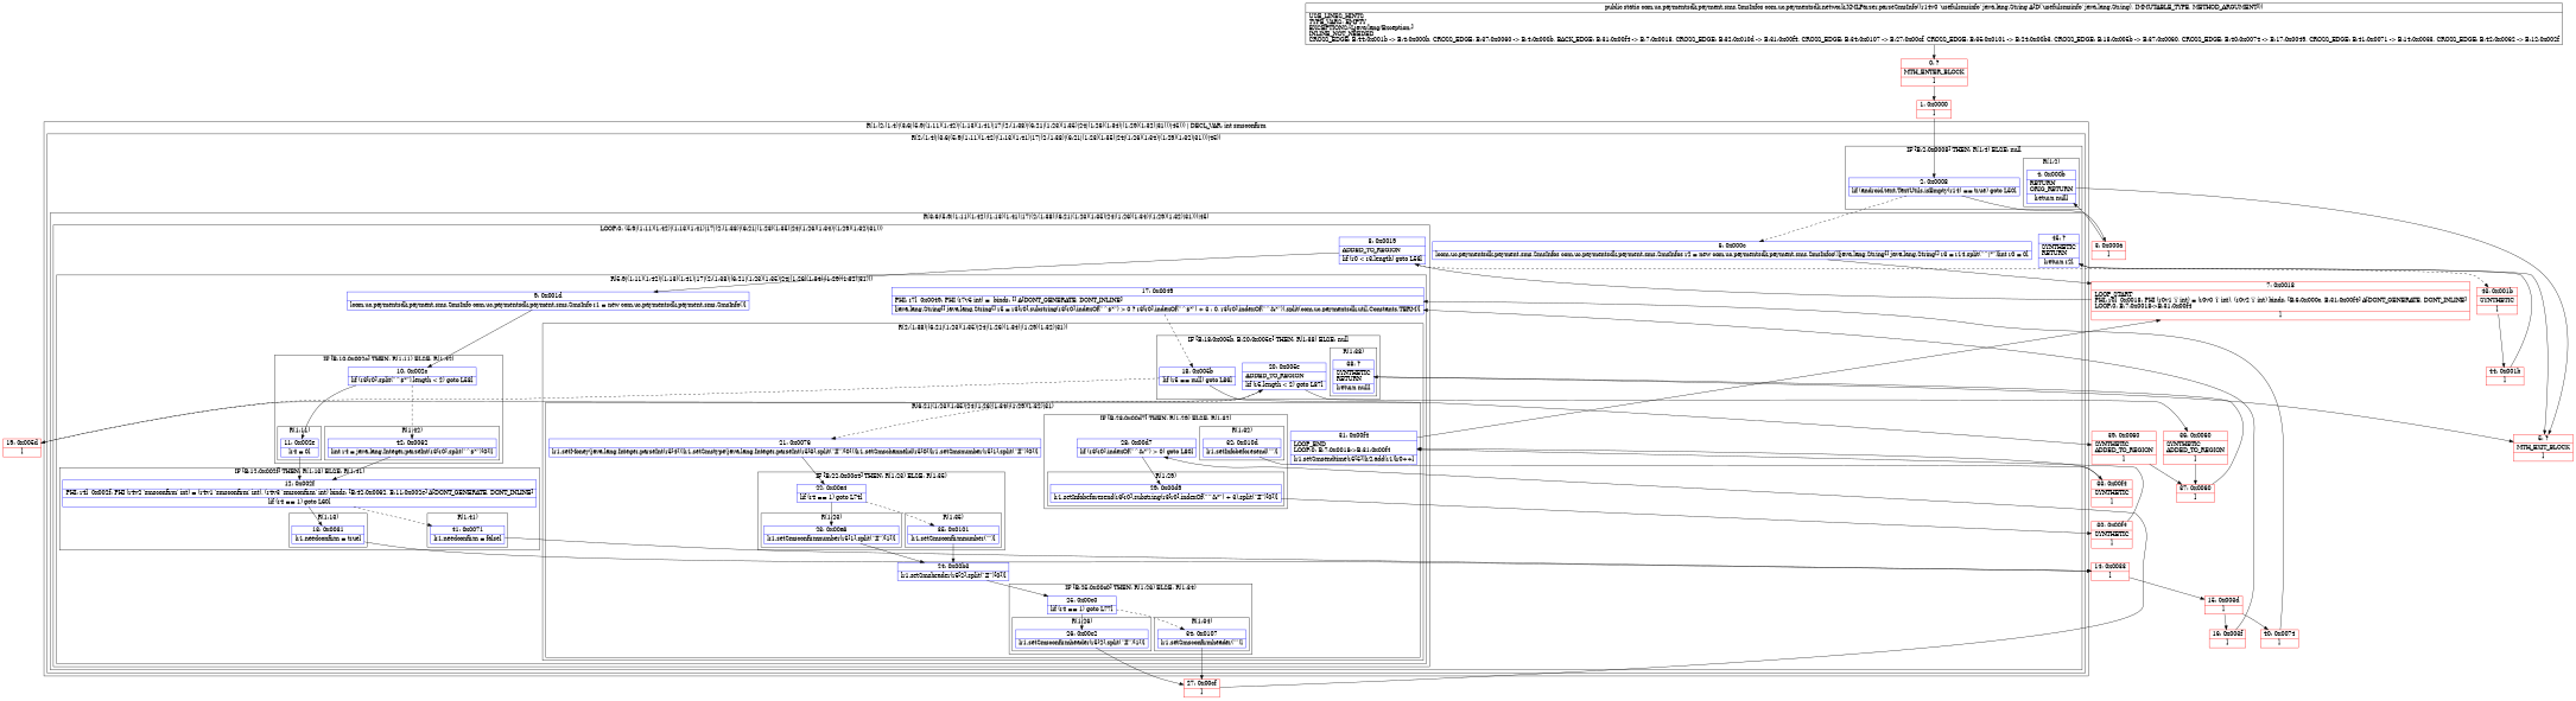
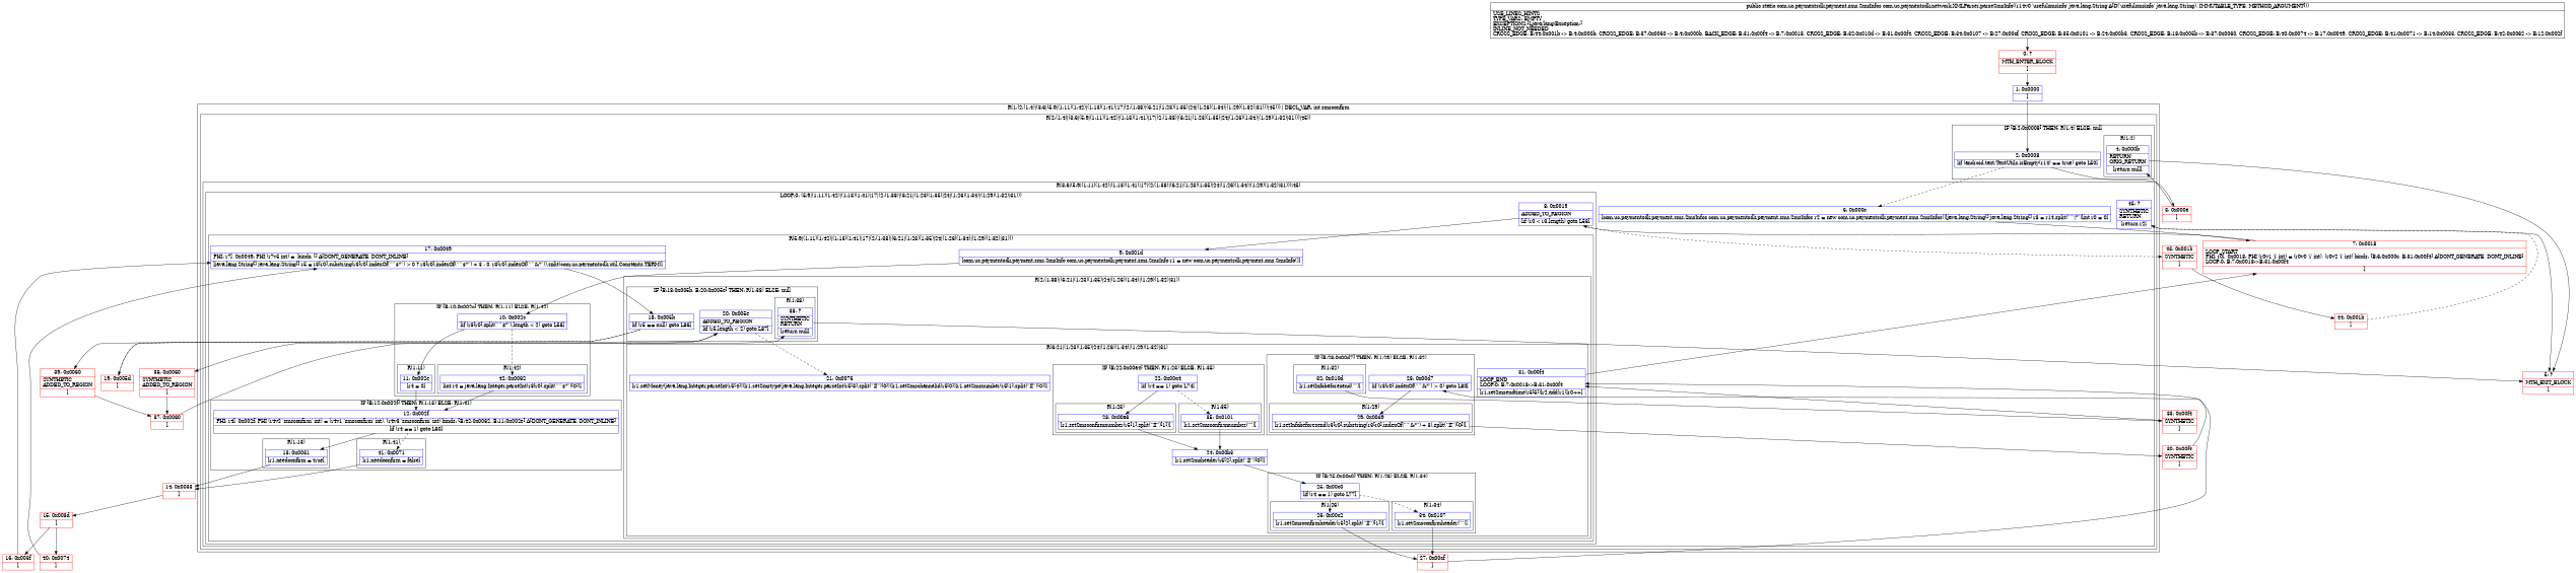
  digraph {
    node [color=blue shape=record]
    n1 [label="{4\:\ 0x000b|RETURN\lORIG_RETURN\l|lreturn nulll}"]
    n2 [label="{2\:\ 0x0008|lif (android.text.TextUtils.isEmpty(r14) == true) goto L50l}"]
    n3 [label="{11\:\ 0x002e|lr4 = 0l}"]
    n4 [label="{42\:\ 0x0062|lint r4 = java.lang.Integer.parseInt(r3[r0].split(\"^$*\")[0])l}"]
    n5 [label="{10\:\ 0x002c|lif (r3[r0].split(\"^$*\").length \< 2) goto L58l}"]
    n6 [label="{13\:\ 0x0031|lr1.needconfirm = truel}"]
    n7 [label="{41\:\ 0x0071|lr1.needconfirm = falsel}"]
    n8 [label="{12\:\ 0x002f|PHI: r4l  0x002f: PHI (r4v2 'smsconfirm' int) = (r4v1 'smsconfirm' int), (r4v3 'smsconfirm' int) binds: [B:42:0x0062, B:11:0x002e] A[DONT_GENERATE, DONT_INLINE]\l|lif (r4 == 1) goto L60l}"]
    n9 [label="{38\:\ ?|SYNTHETIC\lRETURN\l|lreturn nulll}"]
    n10 [label="{18\:\ 0x005b|lif (r5 == null) goto L86l}"]
    n11 [label="{20\:\ 0x005e|ADDED_TO_REGION\l|lif (r5.length \< 2) goto L87l}"]
    n12 [label="{23\:\ 0x00a6|lr1.setSmsconfirmnumber(r5[1].split(\"#\")[1])l}"]
    n13 [label="{35\:\ 0x0101|lr1.setSmsconfirmnumber(\"\")l}"]
    n14 [label="{22\:\ 0x00a4|lif (r4 == 1) goto L74l}"]
    n15 [label="{26\:\ 0x00c2|lr1.setSmsconfirmheader(r5[2].split(\"#\")[1])l}"]
    n16 [label="{34\:\ 0x0107|lr1.setSmsconfirmheader(\"\")l}"]
    n17 [label="{25\:\ 0x00c0|lif (r4 == 1) goto L77l}"]
    n18 [label="{29\:\ 0x00d9|lr1.setInfobeforesend(r3[r0].substring(r3[r0].indexOf(\"^&*\") + 3).split(\"#\")[0])l}"]
    n19 [label="{32\:\ 0x010d|lr1.setInfobeforesend(\"\")l}"]
    n20 [label="{28\:\ 0x00d7|lif (r3[r0].indexOf(\"^&*\") \> 0) goto L80l}"]
    n21 [label="{21\:\ 0x0076|lr1.setMoney(java.lang.Integer.parseInt(r5[4]))lr1.setSmstype(java.lang.Integer.parseInt(r5[3].split(\"#\")[0]))lr1.setSmschannelid(r5[0])lr1.setSmsnumber(r5[1].split(\"#\")[0])l}"]
    n22 [label="{24\:\ 0x00b3|lr1.setSmsheader(r5[2].split(\"#\")[0])l}"]
    n23 [label="{31\:\ 0x00f4|LOOP_END\lLOOP:0: B:7:0x0018\-\>B:31:0x00f4\l|lr1.setSmsendtime(r5[5])lr2.add(r1)lr0++l}"]
    n24 [label="{9\:\ 0x001d|lcom.uc.paymentsdk.payment.sms.SmsInfo com.uc.paymentsdk.payment.sms.SmsInfo r1 = new com.uc.paymentsdk.payment.sms.SmsInfo()l}"]
    n25 [label="{17\:\ 0x0049|PHI: r7l  0x0049: PHI (r7v5 int) =  binds: [] A[DONT_GENERATE, DONT_INLINE]\l|ljava.lang.String[] java.lang.String[] r5 = r3[r0].substring(r3[r0].indexOf(\"^$*\") \> 0 ? r3[r0].indexOf(\"^$*\") + 3 : 0, r3[r0].indexOf(\"^&*\")).split(com.uc.paymentsdk.util.Constants.TERM)l}"]
    n26 [label="{8\:\ 0x0019|ADDED_TO_REGION\l|lif (r0 \< r3.length) goto L56l}"]
    n27 [label="{6\:\ 0x000c|lcom.uc.paymentsdk.payment.sms.SmsInfos com.uc.paymentsdk.payment.sms.SmsInfos r2 = new com.uc.paymentsdk.payment.sms.SmsInfos()ljava.lang.String[] java.lang.String[] r3 = r14.split(\"^\|*\")lint r0 = 0l}"]
    n28 [label="{45\:\ ?|SYNTHETIC\lRETURN\l|lreturn r2l}"]
    n29 [color=red label="{5\:\ ?|MTH_EXIT_BLOCK\l|l}"]
    n30 [color=red label="{3\:\ 0x000a|l}"]
    n31 [color=red label="{14\:\ 0x0033|l}"]
    n32 [color=red label="{19\:\ 0x005d|l}"]
    n33 [color=red label="{39\:\ 0x0060|SYNTHETIC\lADDED_TO_REGION\l|l}"]
    n34 [color=red label="{36\:\ 0x0060|SYNTHETIC\lADDED_TO_REGION\l|l}"]
    n35 [color=red label="{27\:\ 0x00cf|l}"]
    n36 [color=red label="{30\:\ 0x00f4|SYNTHETIC\l|l}"]
    n37 [color=red label="{33\:\ 0x00f4|SYNTHETIC\l|l}"]
    n38 [color=red label="{7\:\ 0x0018|LOOP_START\lPHI: r0l  0x0018: PHI (r0v1 'i' int) = (r0v0 'i' int), (r0v2 'i' int) binds: [B:6:0x000c, B:31:0x00f4] A[DONT_GENERATE, DONT_INLINE]\lLOOP:0: B:7:0x0018\-\>B:31:0x00f4\l|l}"]
    n39 [color=red label="{43\:\ 0x001b|SYNTHETIC\l|l}"]
    n40 [color=red label="{44\:\ 0x001b|l}"]
    n41 [color=red label="{15\:\ 0x003d|l}"]
    n42 [color=red label="{37\:\ 0x0060|l}"]
    n43 [color=red label="{0\:\ ?|MTH_ENTER_BLOCK\l|l}"]
-   n44 [color=red label="{1\:\ 0x0000|l}"]
+   n44 [label="{1\:\ 0x0000|l}"]
    n45 [color=red label="{16\:\ 0x003f|l}"]
    n46 [color=red label="{40\:\ 0x0074|l}"]
    n47 [label="{public static com.uc.paymentsdk.payment.sms.SmsInfos com.uc.paymentsdk.network.XMLParser.parseSmsInfo((r14v0 'usefulsmsinfo' java.lang.String A[D('usefulsmsinfo' java.lang.String), IMMUTABLE_TYPE, METHOD_ARGUMENT]))  | USE_LINES_HINTS\lTYPE_VARS: EMPTY\lEXCEPTIONS:[Ljava\/lang\/Exception;]\lINLINE_NOT_NEEDED\lCROSS_EDGE: B:44:0x001b \-\> B:4:0x000b, CROSS_EDGE: B:37:0x0060 \-\> B:4:0x000b, BACK_EDGE: B:31:0x00f4 \-\> B:7:0x0018, CROSS_EDGE: B:32:0x010d \-\> B:31:0x00f4, CROSS_EDGE: B:34:0x0107 \-\> B:27:0x00cf, CROSS_EDGE: B:35:0x0101 \-\> B:24:0x00b3, CROSS_EDGE: B:18:0x005b \-\> B:37:0x0060, CROSS_EDGE: B:40:0x0074 \-\> B:17:0x0049, CROSS_EDGE: B:41:0x0071 \-\> B:14:0x0033, CROSS_EDGE: B:42:0x0062 \-\> B:12:0x002f\l}" color=""]
    subgraph cluster_1 {
      label="R(1:(2:(1:4)|(3:6|(5:9|(1:11)(1:42)|(1:13)(1:41)|17|(2:(1:38)|(6:21|(1:23)(1:35)|24|(1:26)(1:34)|(1:29)(1:32)|31)))|45))) | DECL_VAR: int smsconfirm\l"
      subgraph cluster_2 {
        label="R(2:(1:4)|(3:6|(5:9|(1:11)(1:42)|(1:13)(1:41)|17|(2:(1:38)|(6:21|(1:23)(1:35)|24|(1:26)(1:34)|(1:29)(1:32)|31)))|45))"
        subgraph cluster_3 {
          label="IF [B:2:0x0008] THEN: R(1:4) ELSE: null"
          n2
          subgraph cluster_4 {
            label="R(1:2)"
            n1
          }
        }
        subgraph cluster_5 {
          label="R(3:6|(5:9|(1:11)(1:42)|(1:13)(1:41)|17|(2:(1:38)|(6:21|(1:23)(1:35)|24|(1:26)(1:34)|(1:29)(1:32)|31)))|45)"
          n27
          n28
          subgraph cluster_6 {
            label="LOOP:0: (5:9|(1:11)(1:42)|(1:13)(1:41)|17|(2:(1:38)|(6:21|(1:23)(1:35)|24|(1:26)(1:34)|(1:29)(1:32)|31)))"
            n26
            subgraph cluster_7 {
              label="R(5:9|(1:11)(1:42)|(1:13)(1:41)|17|(2:(1:38)|(6:21|(1:23)(1:35)|24|(1:26)(1:34)|(1:29)(1:32)|31)))"
              n24
              n25
              subgraph cluster_8 {
                label="IF [B:10:0x002c] THEN: R(1:11) ELSE: R(1:42)"
                n5
                subgraph cluster_9 {
                  label="R(1:11)"
                  n3
                }
                subgraph cluster_10 {
                  label="R(1:42)"
                  n4
                }
              }
              subgraph cluster_11 {
                label="IF [B:12:0x002f] THEN: R(1:13) ELSE: R(1:41)"
                n8
                subgraph cluster_12 {
                  label="R(1:13)"
                  n6
                }
                subgraph cluster_13 {
                  label="R(1:41)"
                  n7
                }
              }
              subgraph cluster_14 {
                label="R(2:(1:38)|(6:21|(1:23)(1:35)|24|(1:26)(1:34)|(1:29)(1:32)|31))"
                subgraph cluster_15 {
                  label="IF [B:18:0x005b, B:20:0x005e] THEN: R(1:38) ELSE: null"
                  n10
                  n11
                  subgraph cluster_16 {
                    label="R(1:38)"
                    n9
                  }
                }
                subgraph cluster_17 {
                  label="R(6:21|(1:23)(1:35)|24|(1:26)(1:34)|(1:29)(1:32)|31)"
                  n21
                  n22
                  n23
                  subgraph cluster_18 {
                    label="IF [B:22:0x00a4] THEN: R(1:23) ELSE: R(1:35)"
                    n14
                    subgraph cluster_19 {
                      label="R(1:23)"
                      n12
                    }
                    subgraph cluster_20 {
                      label="R(1:35)"
                      n13
                    }
                  }
                  subgraph cluster_21 {
                    label="IF [B:25:0x00c0] THEN: R(1:26) ELSE: R(1:34)"
                    n17
                    subgraph cluster_22 {
                      label="R(1:26)"
                      n15
                    }
                    subgraph cluster_23 {
                      label="R(1:34)"
                      n16
                    }
                  }
                  subgraph cluster_24 {
                    label="IF [B:28:0x00d7] THEN: R(1:29) ELSE: R(1:32)"
                    n20
                    subgraph cluster_25 {
                      label="R(1:29)"
                      n18
                    }
                    subgraph cluster_26 {
                      label="R(1:32)"
                      n19
                    }
                  }
                }
              }
            }
          }
        }
      }
    }
    n1 -> n29
    n2 -> n27 [style=dashed]
    n2 -> n30
    n3 -> n8
    n4 -> n8
    n5 -> n3
    n5 -> n4 [style=dashed]
    n6 -> n31
    n7 -> n31
    n8 -> n6
    n8 -> n7 [style=dashed]
    n9 -> n29
    n10 -> n32 [style=dashed]
    n10 -> n33
    n11 -> n21 [style=dashed]
    n11 -> n34
    n12 -> n22
    n13 -> n22
    n14 -> n12
    n14 -> n13 [style=dashed]
    n15 -> n35
    n16 -> n35
    n17 -> n15
    n17 -> n16 [style=dashed]
    n18 -> n36
    n19 -> n37
    n20 -> n18
-   n21 -> n14
    n22 -> n17
    n23 -> n38
    n24 -> n5
-   n25 -> n10 [style=dashed]
+   n25 -> n10
    n26 -> n24
    n26 -> n39 [style=dashed]
    n27 -> n38
    n28 -> n29
    n30 -> n1
    n31 -> n41
    n32 -> n11
    n33 -> n42
    n34 -> n42
    n35 -> n20
    n36 -> n23
    n37 -> n23
    n38 -> n26
    n39 -> n40
-   n40 -> n28
+   n40 -> n28 [style=dashed]
    n41 -> n45
    n41 -> n46
    n42 -> n9
    n43 -> n44
    n44 -> n2
    n45 -> n25
    n46 -> n25
    n47 -> n43
  }
